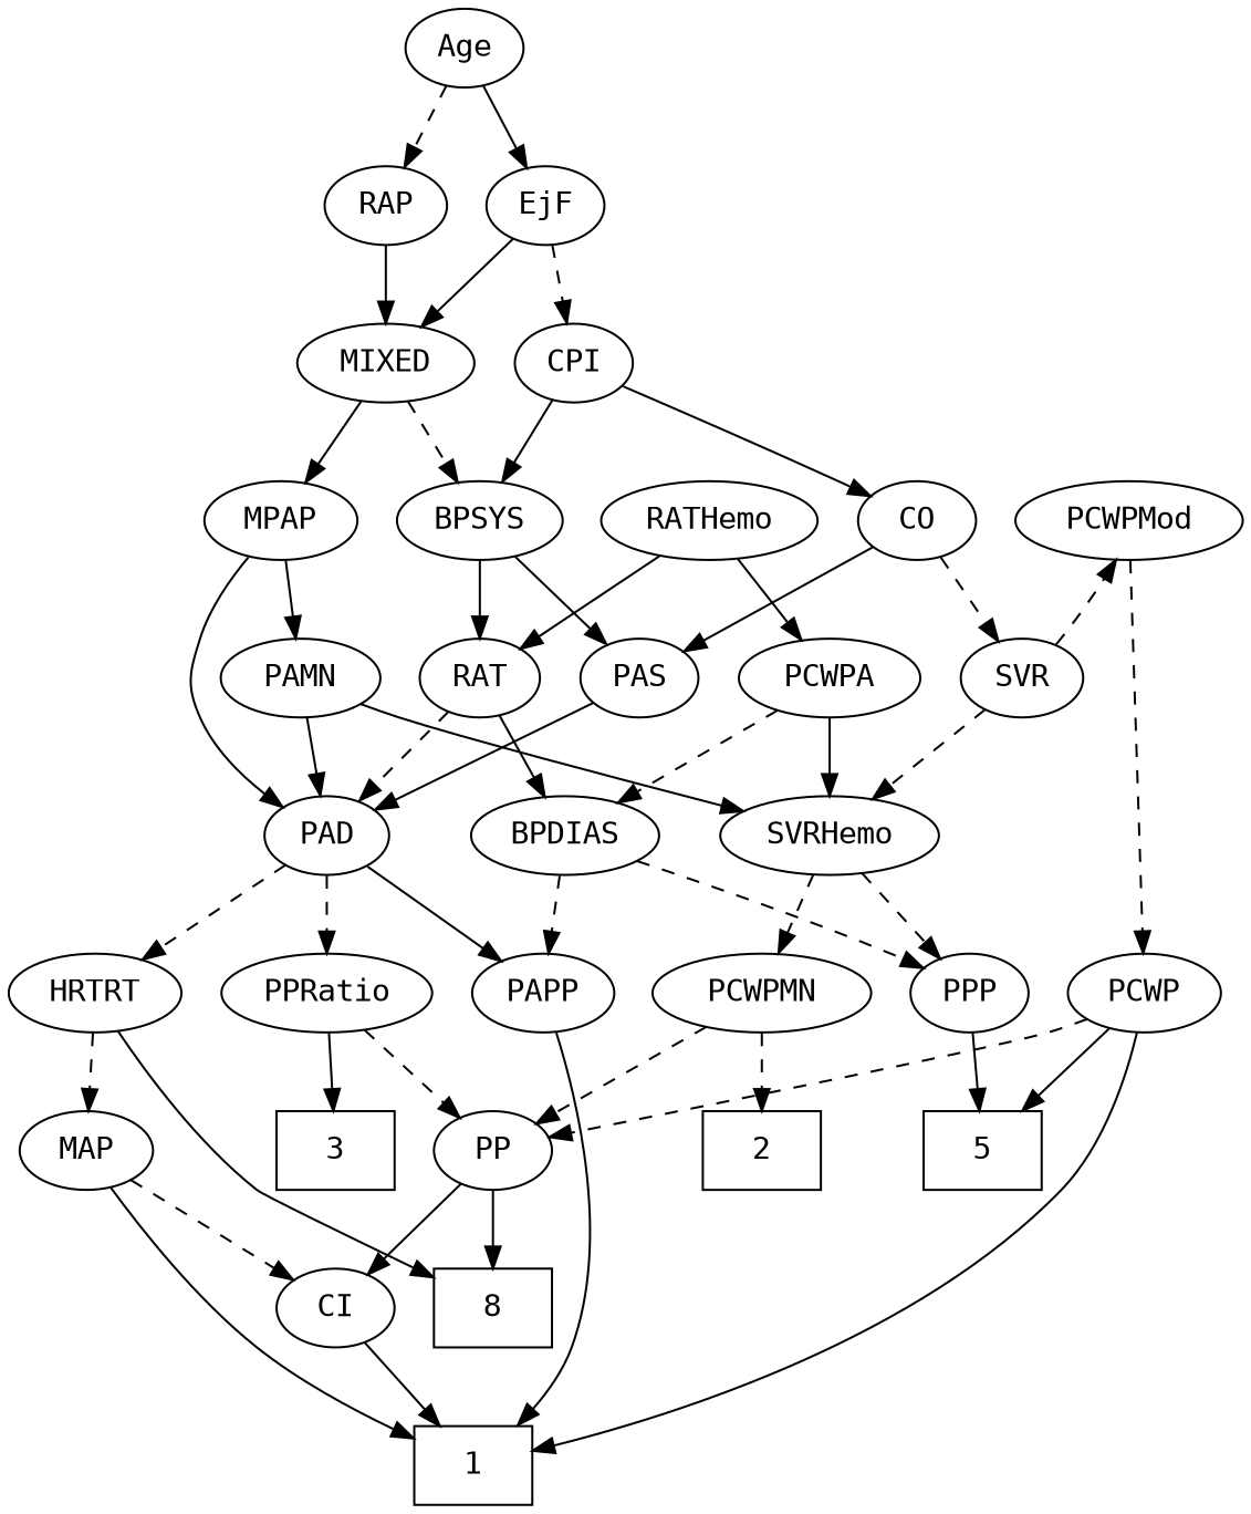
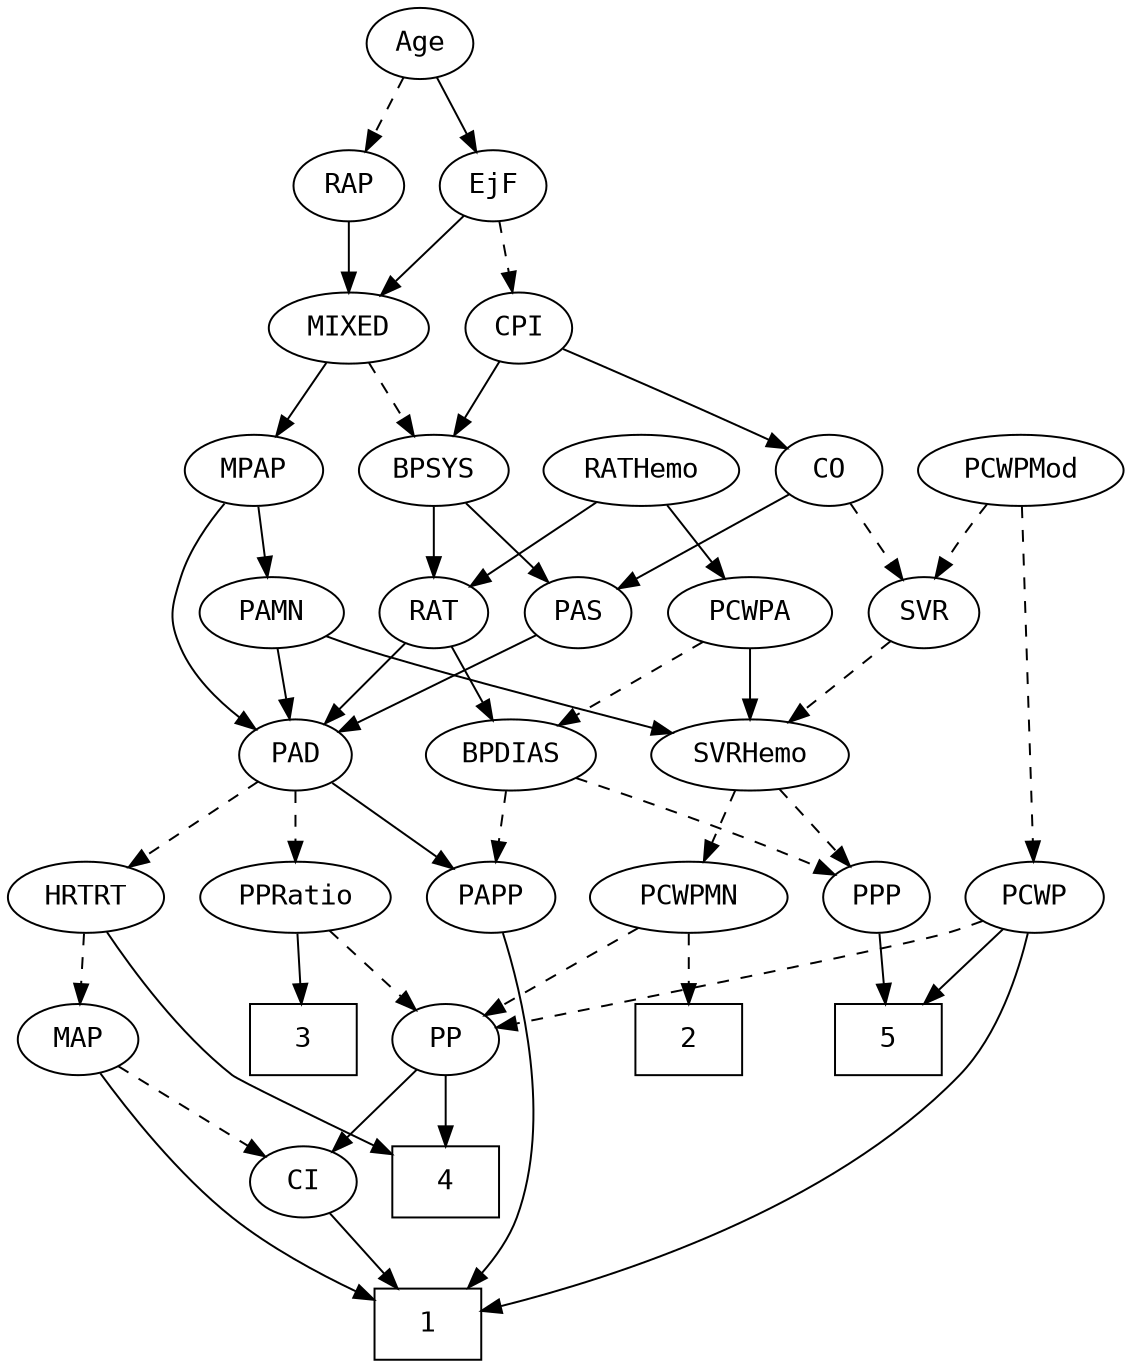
  strict digraph {
    fontname="DejaVu Sans Mono"
    node [fontname="DejaVu Sans Mono"]
    edge [fontname="DejaVu Sans Mono" style=solid]
    1 [height=0.5 shape=box width=0.75]
    2 [height=0.5 shape=box width=0.75]
    3 [height=0.5 shape=box width=0.75]
-   4 [height=0.5 shape=box width=0.75 label=8]
+   4 [height=0.5 shape=box width=0.75]
    5 [height=0.5 shape=box width=0.75]
    Age [height=0.5 width=0.75]
    EjF [height=0.5 width=0.75]
    RAP [height=0.5 width=0.77632]
    MIXED [height=0.5 width=1.1193]
    CPI [height=0.5 width=0.75]
    MPAP [height=0.5 width=0.97491]
    BPSYS [height=0.5 width=1.0471]
    CO [height=0.5 width=0.75]
    PAMN [height=0.5 width=1.011]
    PAD [height=0.5 width=0.79437]
    PAS [height=0.5 width=0.75]
    RAT [height=0.5 width=0.75827]
    RATHemo [height=0.5 width=1.3721]
    PCWPA [height=0.5 width=1.1555]
    SVR [height=0.5 width=0.77632]
    SVRHemo [height=0.5 width=1.3902]
    BPDIAS [height=0.5 width=1.1735]
    PPRatio [height=0.5 width=1.1013]
    PAPP [height=0.5 width=0.88464]
    HRTRT [height=0.5 width=1.1013]
    PCWPMN [height=0.5 width=1.3902]
    PPP [height=0.5 width=0.75]
    PP [height=0.5 width=0.75]
    MAP [height=0.5 width=0.84854]
    CI [height=0.5 width=0.75]
    PCWPMod [height=0.5 width=1.4443]
    PCWP [height=0.5 width=0.97491]
    Age -> EjF
    Age -> RAP [style=dashed]
    EjF -> MIXED
    EjF -> CPI [style=dashed]
    RAP -> MIXED
    MIXED -> MPAP
    MIXED -> BPSYS [style=dashed]
    CPI -> BPSYS
    CPI -> CO
    MPAP -> PAMN
    MPAP -> PAD
    BPSYS -> PAS
    BPSYS -> RAT
    CO -> PAS
    CO -> SVR [style=dashed]
    PAMN -> PAD
    PAMN -> SVRHemo
    PAD -> PPRatio [style=dashed]
    PAD -> PAPP
    PAD -> HRTRT [style=dashed]
    PAS -> PAD
-   RAT -> PAD [style=dashed]
+   RAT -> PAD
    RAT -> BPDIAS
    RATHemo -> RAT
    RATHemo -> PCWPA
    PCWPA -> SVRHemo
    PCWPA -> BPDIAS [style=dashed]
    SVR -> SVRHemo [style=dashed]
-   SVR -> PCWPMod [style=dashed]
+   PCWPMod -> SVR [style=dashed]
    SVRHemo -> PCWPMN [style=dashed]
    SVRHemo -> PPP [style=dashed]
    BPDIAS -> PAPP [style=dashed]
    BPDIAS -> PPP [style=dashed]
    PPRatio -> 3
    PPRatio -> PP [style=dashed]
    PAPP -> 1
    HRTRT -> 4
    HRTRT -> MAP [style=dashed]
    PCWPMN -> 2 [style=dashed]
    PCWPMN -> PP [style=dashed]
    PPP -> 5
    PP -> 4
    PP -> CI
    MAP -> 1
    MAP -> CI [style=dashed]
    CI -> 1
    PCWPMod -> PCWP [style=dashed]
    PCWP -> 1
    PCWP -> 5
    PCWP -> PP [style=dashed]
  }
